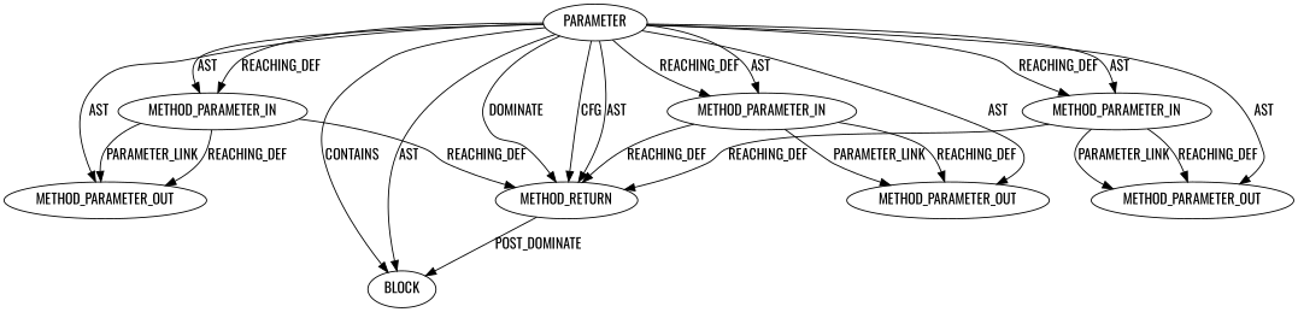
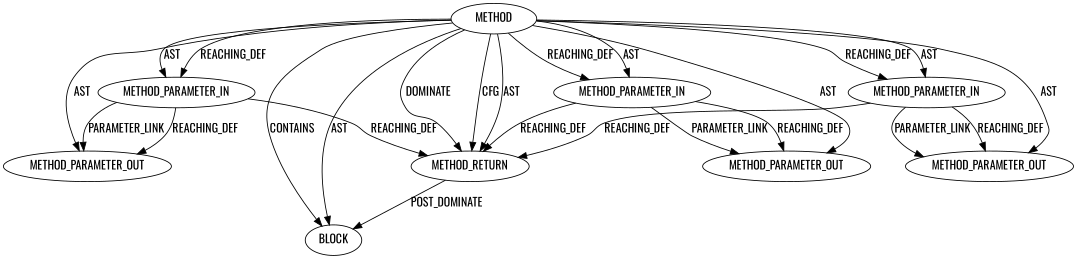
  digraph {
    fontname=Oswald
    node [CODE=p3 EVALUATION_STRATEGY=BY_VALUE IS_VARIADIC=false ORDER=2 TYPE_FULL_NAME=ANY fontname=Oswald]
    edge [fontname=Oswald]
    n1 [INDEX=3 NAME=p3 ORDER=3 label=METHOD_PARAMETER_OUT]
-   n2 [AST_PARENT_FULL_NAME="<global>" AST_PARENT_TYPE=NAMESPACE_BLOCK CODE="<empty>" FILENAME="<empty>" FULL_NAME=min_t IS_EXTERNAL=true NAME=min_t ORDER=0 label=PARAMETER EVALUATION_STRATEGY="" IS_VARIADIC="" TYPE_FULL_NAME=""]
+   n2 [AST_PARENT_FULL_NAME="<global>" AST_PARENT_TYPE=NAMESPACE_BLOCK CODE="<empty>" FILENAME="<empty>" FULL_NAME=min_t IS_EXTERNAL=true NAME=min_t ORDER=0 label=METHOD EVALUATION_STRATEGY="" IS_VARIADIC="" TYPE_FULL_NAME=""]
    n3 [CODE=p2 INDEX=2 NAME=p2 label=METHOD_PARAMETER_IN]
    n4 [INDEX=3 NAME=p3 ORDER=3 label=METHOD_PARAMETER_IN]
    n5 [ARGUMENT_INDEX=1 CODE="<empty>" ORDER=1 label=BLOCK EVALUATION_STRATEGY="" IS_VARIADIC=""]
    n6 [CODE=RET label=METHOD_RETURN IS_VARIADIC=""]
    n7 [CODE=p1 INDEX=1 NAME=p1 ORDER=1 label=METHOD_PARAMETER_IN]
    n8 [CODE=p1 INDEX=1 NAME=p1 ORDER=1 label=METHOD_PARAMETER_OUT]
    n9 [CODE=p2 INDEX=2 NAME=p2 label=METHOD_PARAMETER_OUT]
    n2 -> n1 [label=AST]
    n2 -> n3 [label=REACHING_DEF]
    n2 -> n3 [label=AST]
    n2 -> n4 [label=AST]
    n2 -> n4 [label=REACHING_DEF]
    n2 -> n5 [label=CONTAINS]
    n2 -> n5 [label=AST]
    n2 -> n6 [label=DOMINATE]
    n2 -> n6 [label=CFG]
    n2 -> n6 [label=AST]
    n2 -> n7 [label=REACHING_DEF]
    n2 -> n7 [label=AST]
    n2 -> n8 [label=AST]
    n2 -> n9 [label=AST]
    n3 -> n6 [VARIABLE=p2 label=REACHING_DEF]
    n3 -> n9 [label=PARAMETER_LINK]
    n3 -> n9 [VARIABLE=p2 label=REACHING_DEF]
    n4 -> n1 [label=PARAMETER_LINK]
    n4 -> n1 [VARIABLE=p3 label=REACHING_DEF]
    n4 -> n6 [VARIABLE=p3 label=REACHING_DEF]
    n6 -> n5 [label=POST_DOMINATE]
    n7 -> n6 [VARIABLE=p1 label=REACHING_DEF]
    n7 -> n8 [label=PARAMETER_LINK]
    n7 -> n8 [VARIABLE=p1 label=REACHING_DEF]
  }
